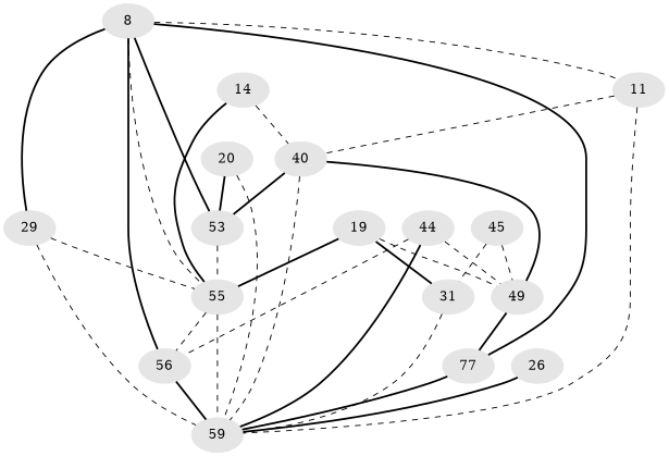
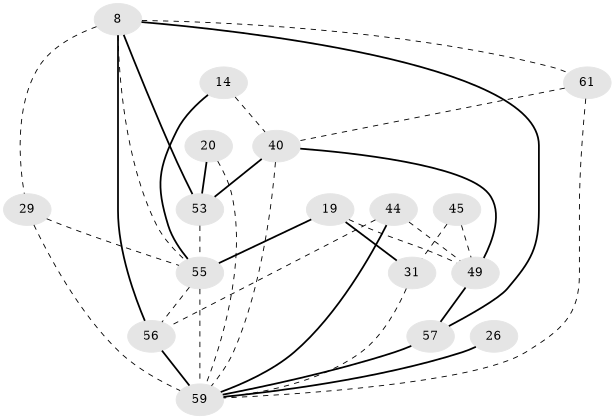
  graph {
    node [color=gray90 style=filled]
    edge [style=dashed]
    8 [super="+6"]
-   11
+   11 [label=61]
    29 [super="+27"]
    53 [super="+47+38"]
    55 [super="+36+48+46+54+28+50+43"]
    56 [super="+52"]
-   57 [super="+42" label=77]
+   57 [super="+42"]
    40 [super="+2"]
    59 [super="+1+58+41"]
    49 [super="+37"]
    14 [super="+9"]
    19 [super="+3"]
    31
    20
    26
    44 [super="+30"]
    45 [super="+13"]
    8 -- 11
-   8 -- 29 [style=bold]
+   8 -- 29
    8 -- 53 [style=bold]
    8 -- 55
    8 -- 56 [style=bold]
    8 -- 57 [style=bold weight=2]
    11 -- 40 [weight=2]
    11 -- 59
    29 -- 55 [weight=3]
    29 -- 59
    53 -- 55 [weight=7]
    55 -- 56
    55 -- 59 [weight=11]
    56 -- 59 [style=bold weight=4]
    57 -- 59 [style=bold weight=2]
    40 -- 53 [style=bold weight=3]
    40 -- 59
    40 -- 49 [style=bold weight=2]
    49 -- 57 [style=bold]
    14 -- 55 [style=bold weight=2]
    14 -- 40 [weight=2]
    19 -- 55 [style=bold weight=3]
    19 -- 49 [weight=2]
    19 -- 31 [style=bold]
    31 -- 59
    20 -- 53 [style=bold]
    20 -- 59
    26 -- 59 [style=bold weight=2]
    44 -- 56 [weight=2]
    44 -- 59 [style=bold]
    44 -- 49
    45 -- 49
    45 -- 31 [weight=5]
  }
